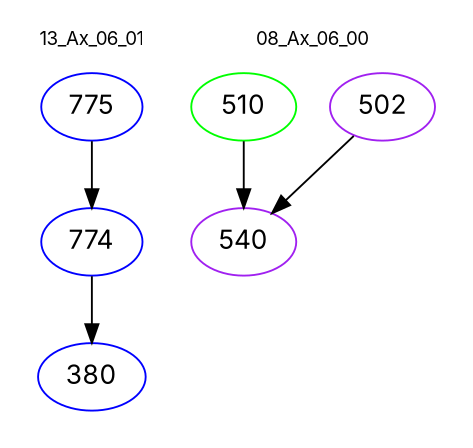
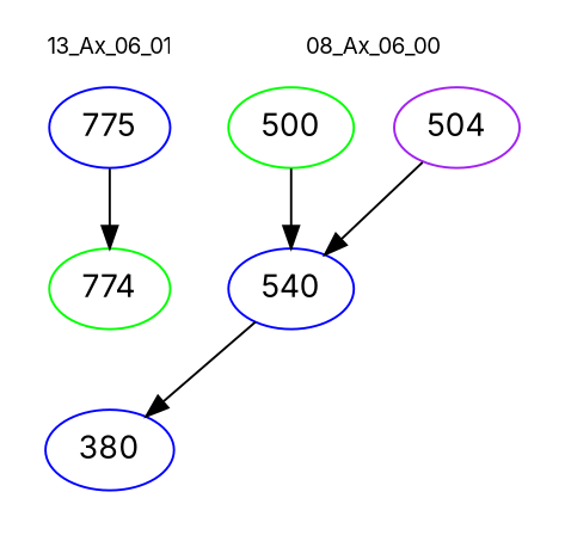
  digraph {
    fontname=Inter
    node [color=blue fontname=Inter]
    edge [color=black fontname=Inter]
    n1 [label=775]
-   n2 [label=774]
+   n2 [color=green label=774]
    n3 [label=380]
-   n4 [color=purple label=502]
-   n5 [color=green label=510]
-   n6 [color=purple label=540]
+   n4 [color=purple label=504]
+   n5 [color=green label=500]
+   n6 [label=540]
    subgraph cluster_1 {
      color=white
      fontsize=10
      label="13_Ax_06_01"
      n1
      n2
      n3
    }
    subgraph cluster_2 {
      color=white
      fontsize=10
      label="08_Ax_06_00"
      n4
      n5
      n6
    }
    n1 -> n2
-   n2 -> n3
+   n6 -> n3
    n4 -> n6
    n5 -> n6
  }
